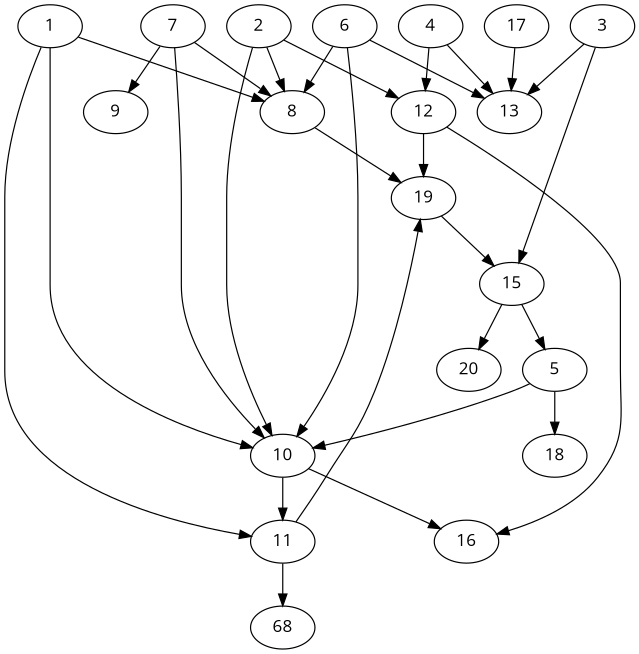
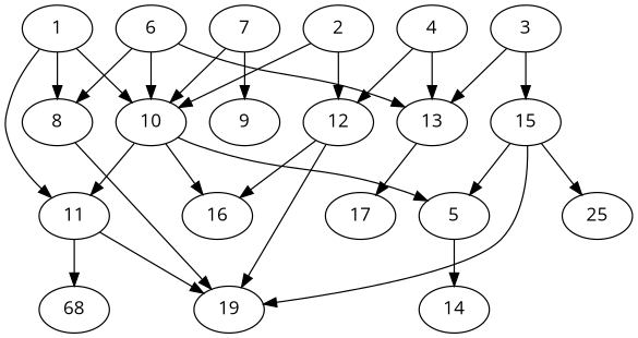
  digraph {
    fontname="Open Sans"
    node [alpha=0.13 expect_size=34890752 fontname="Open Sans"]
    edge [fontname="Open Sans"]
    1 [expect_size=27792384]
    8 [alpha=0.09 expect_size=37246976]
    10 [alpha=0.05 expect_size=11814912]
    11 [alpha=0.03 expect_size=6277120]
    19 [alpha=0.08 expect_size=15155200]
    16 [alpha=0.09 expect_size=7487488]
    n7 [alpha=0.14 expect_size=41183232 label=68]
    2
    12 [alpha=0.05 expect_size=38120448]
    3 [alpha=0.03 expect_size=32773120]
    13 [alpha=0.16 expect_size=22318080]
    15 [alpha=0.04 expect_size=34091008]
    17 [alpha=0.15 expect_size=39396352]
-   20 [alpha=0.07]
+   20 [alpha=0.07 label=25]
    5 [alpha=0.09 expect_size=47558656]
    4 [alpha=0.02 expect_size=11049984]
-   14 [expect_size=29220864 label=18]
+   14 [expect_size=29220864]
    6 [alpha=0.14 expect_size=24259584]
    7 [alpha=0.01 expect_size=28226560]
    9 [alpha=0.08 expect_size=21384192]
    1 -> 8
    1 -> 10
    1 -> 11
    8 -> 19
    10 -> 11
    10 -> 16
    11 -> 19
    11 -> n7
-   2 -> 8
    2 -> 10
    2 -> 12
    12 -> 19
    12 -> 16
    3 -> 13
    3 -> 15
-   17 -> 13
-   19 -> 15
+   13 -> 17
+   15 -> 19
    15 -> 20
    15 -> 5
-   5 -> 10
+   10 -> 5
    5 -> 14
    4 -> 12
    4 -> 13
    6 -> 8
    6 -> 10
    6 -> 13
-   7 -> 8
    7 -> 10
    7 -> 9
  }
